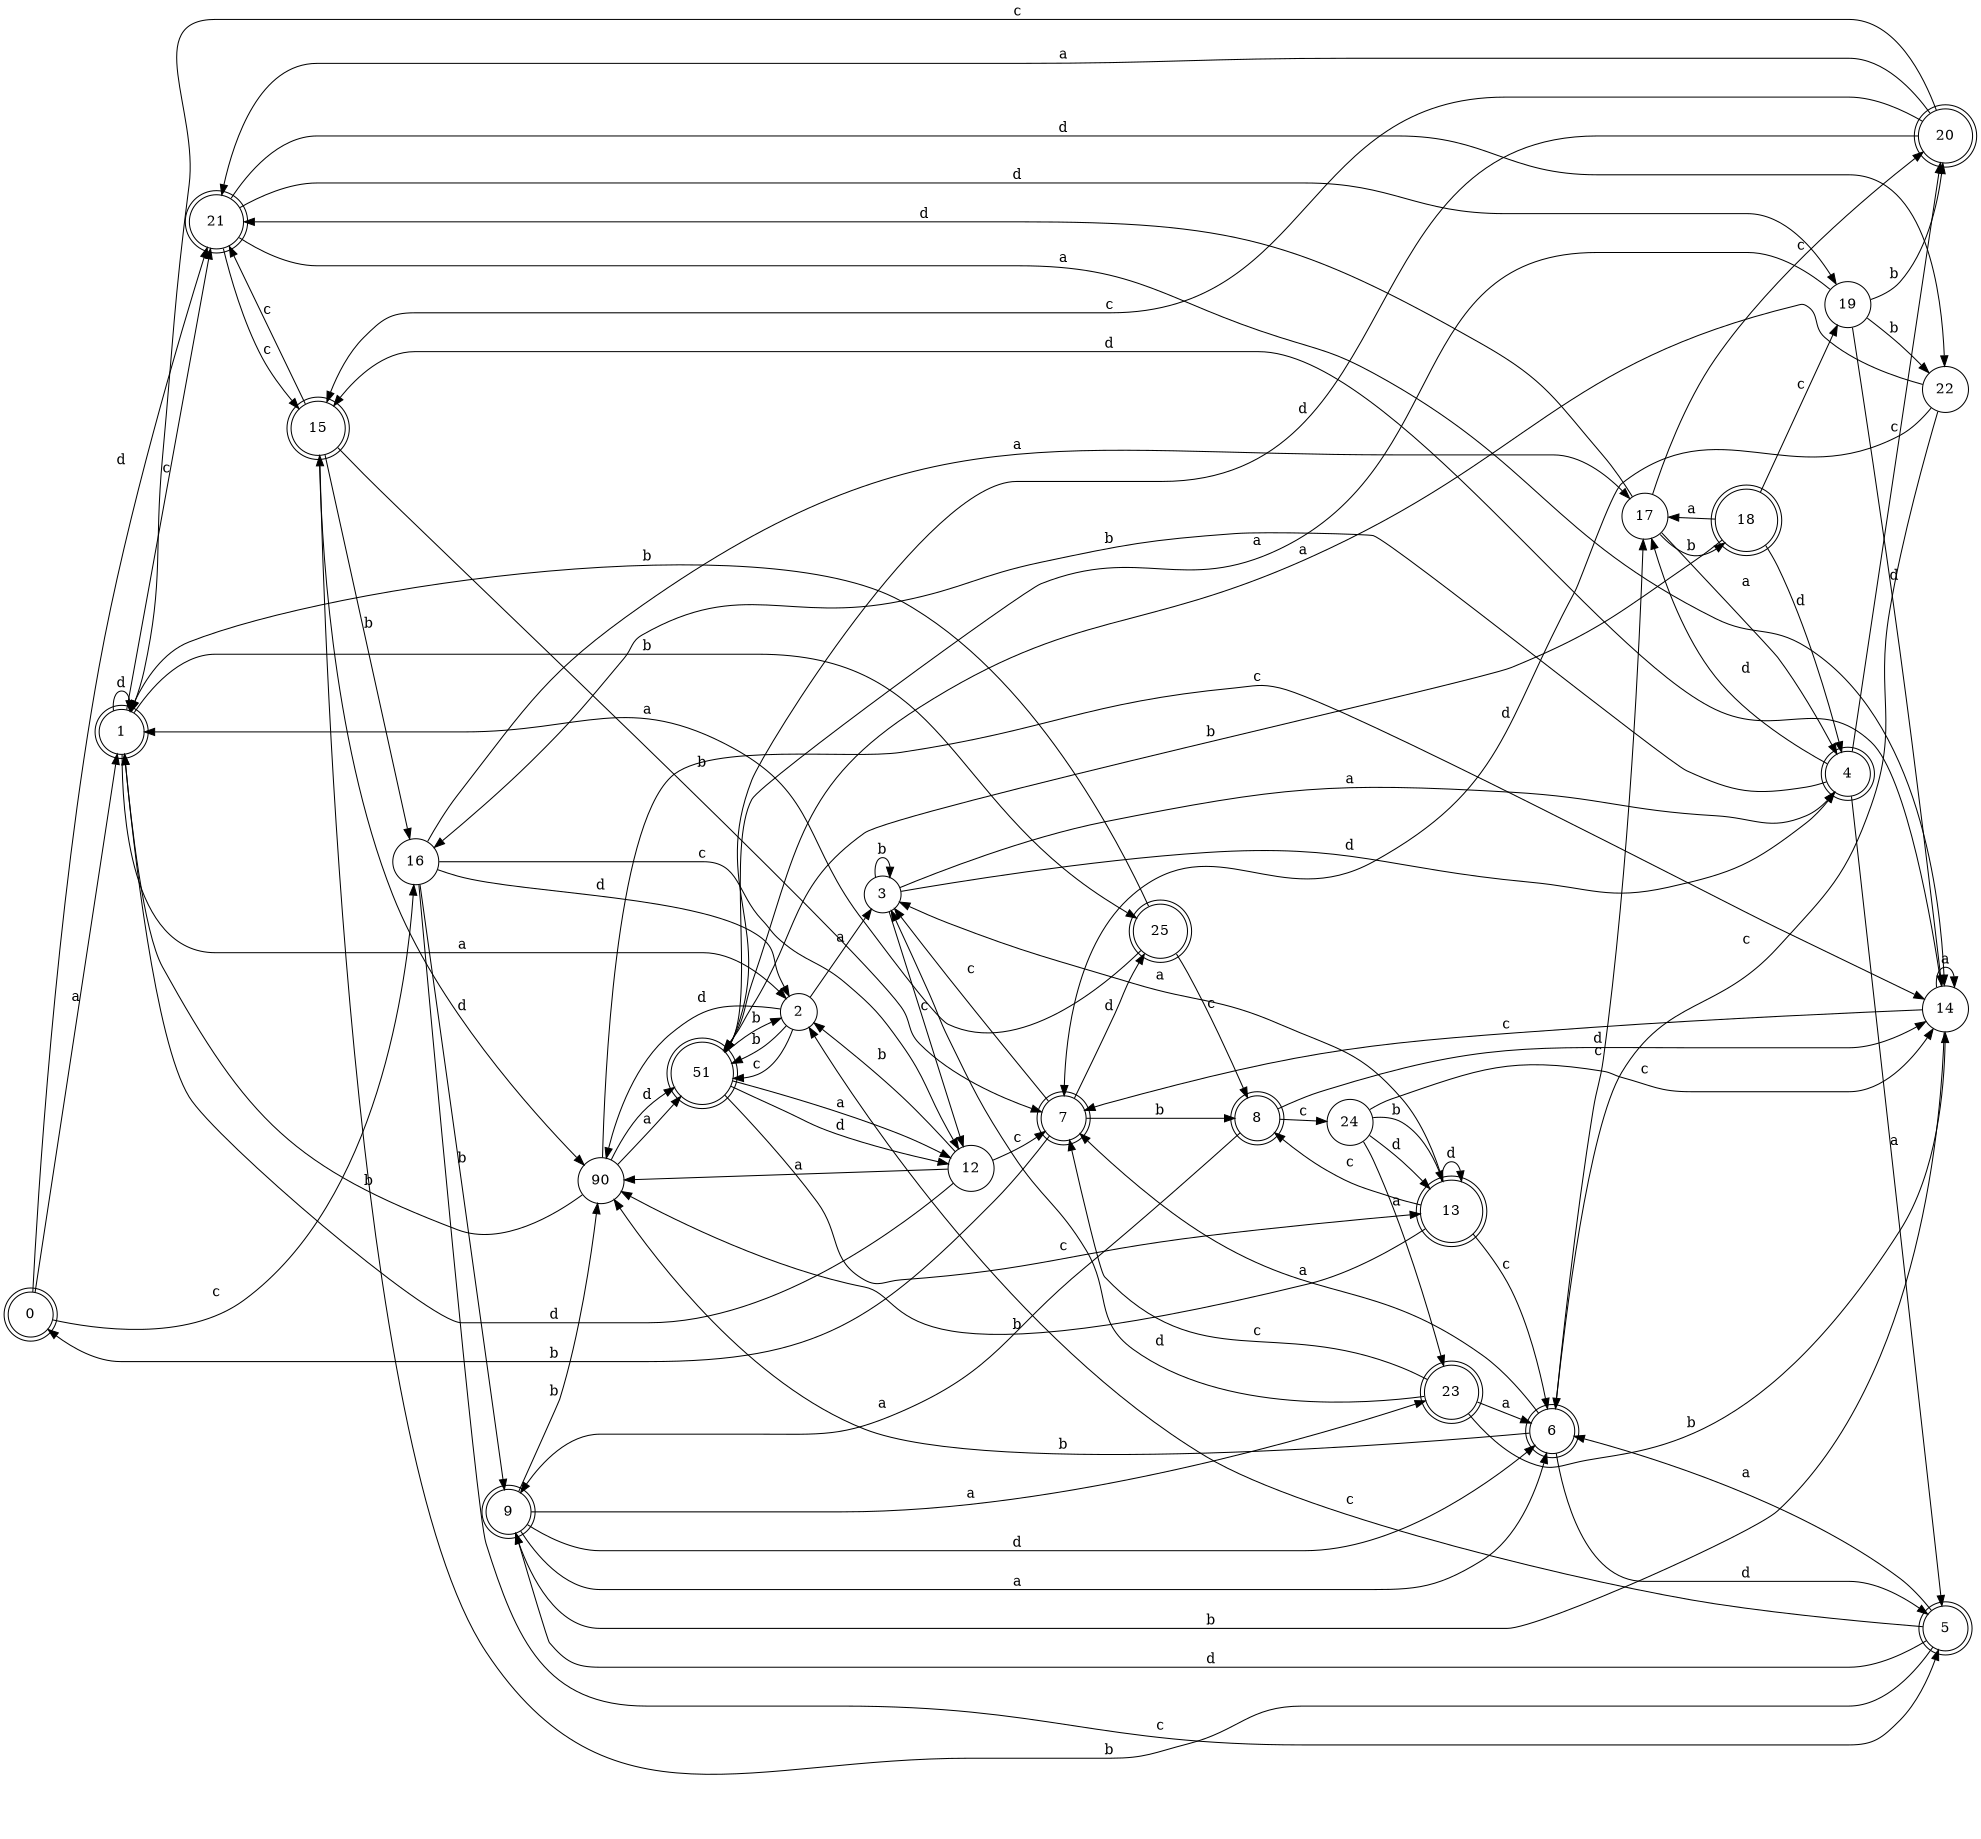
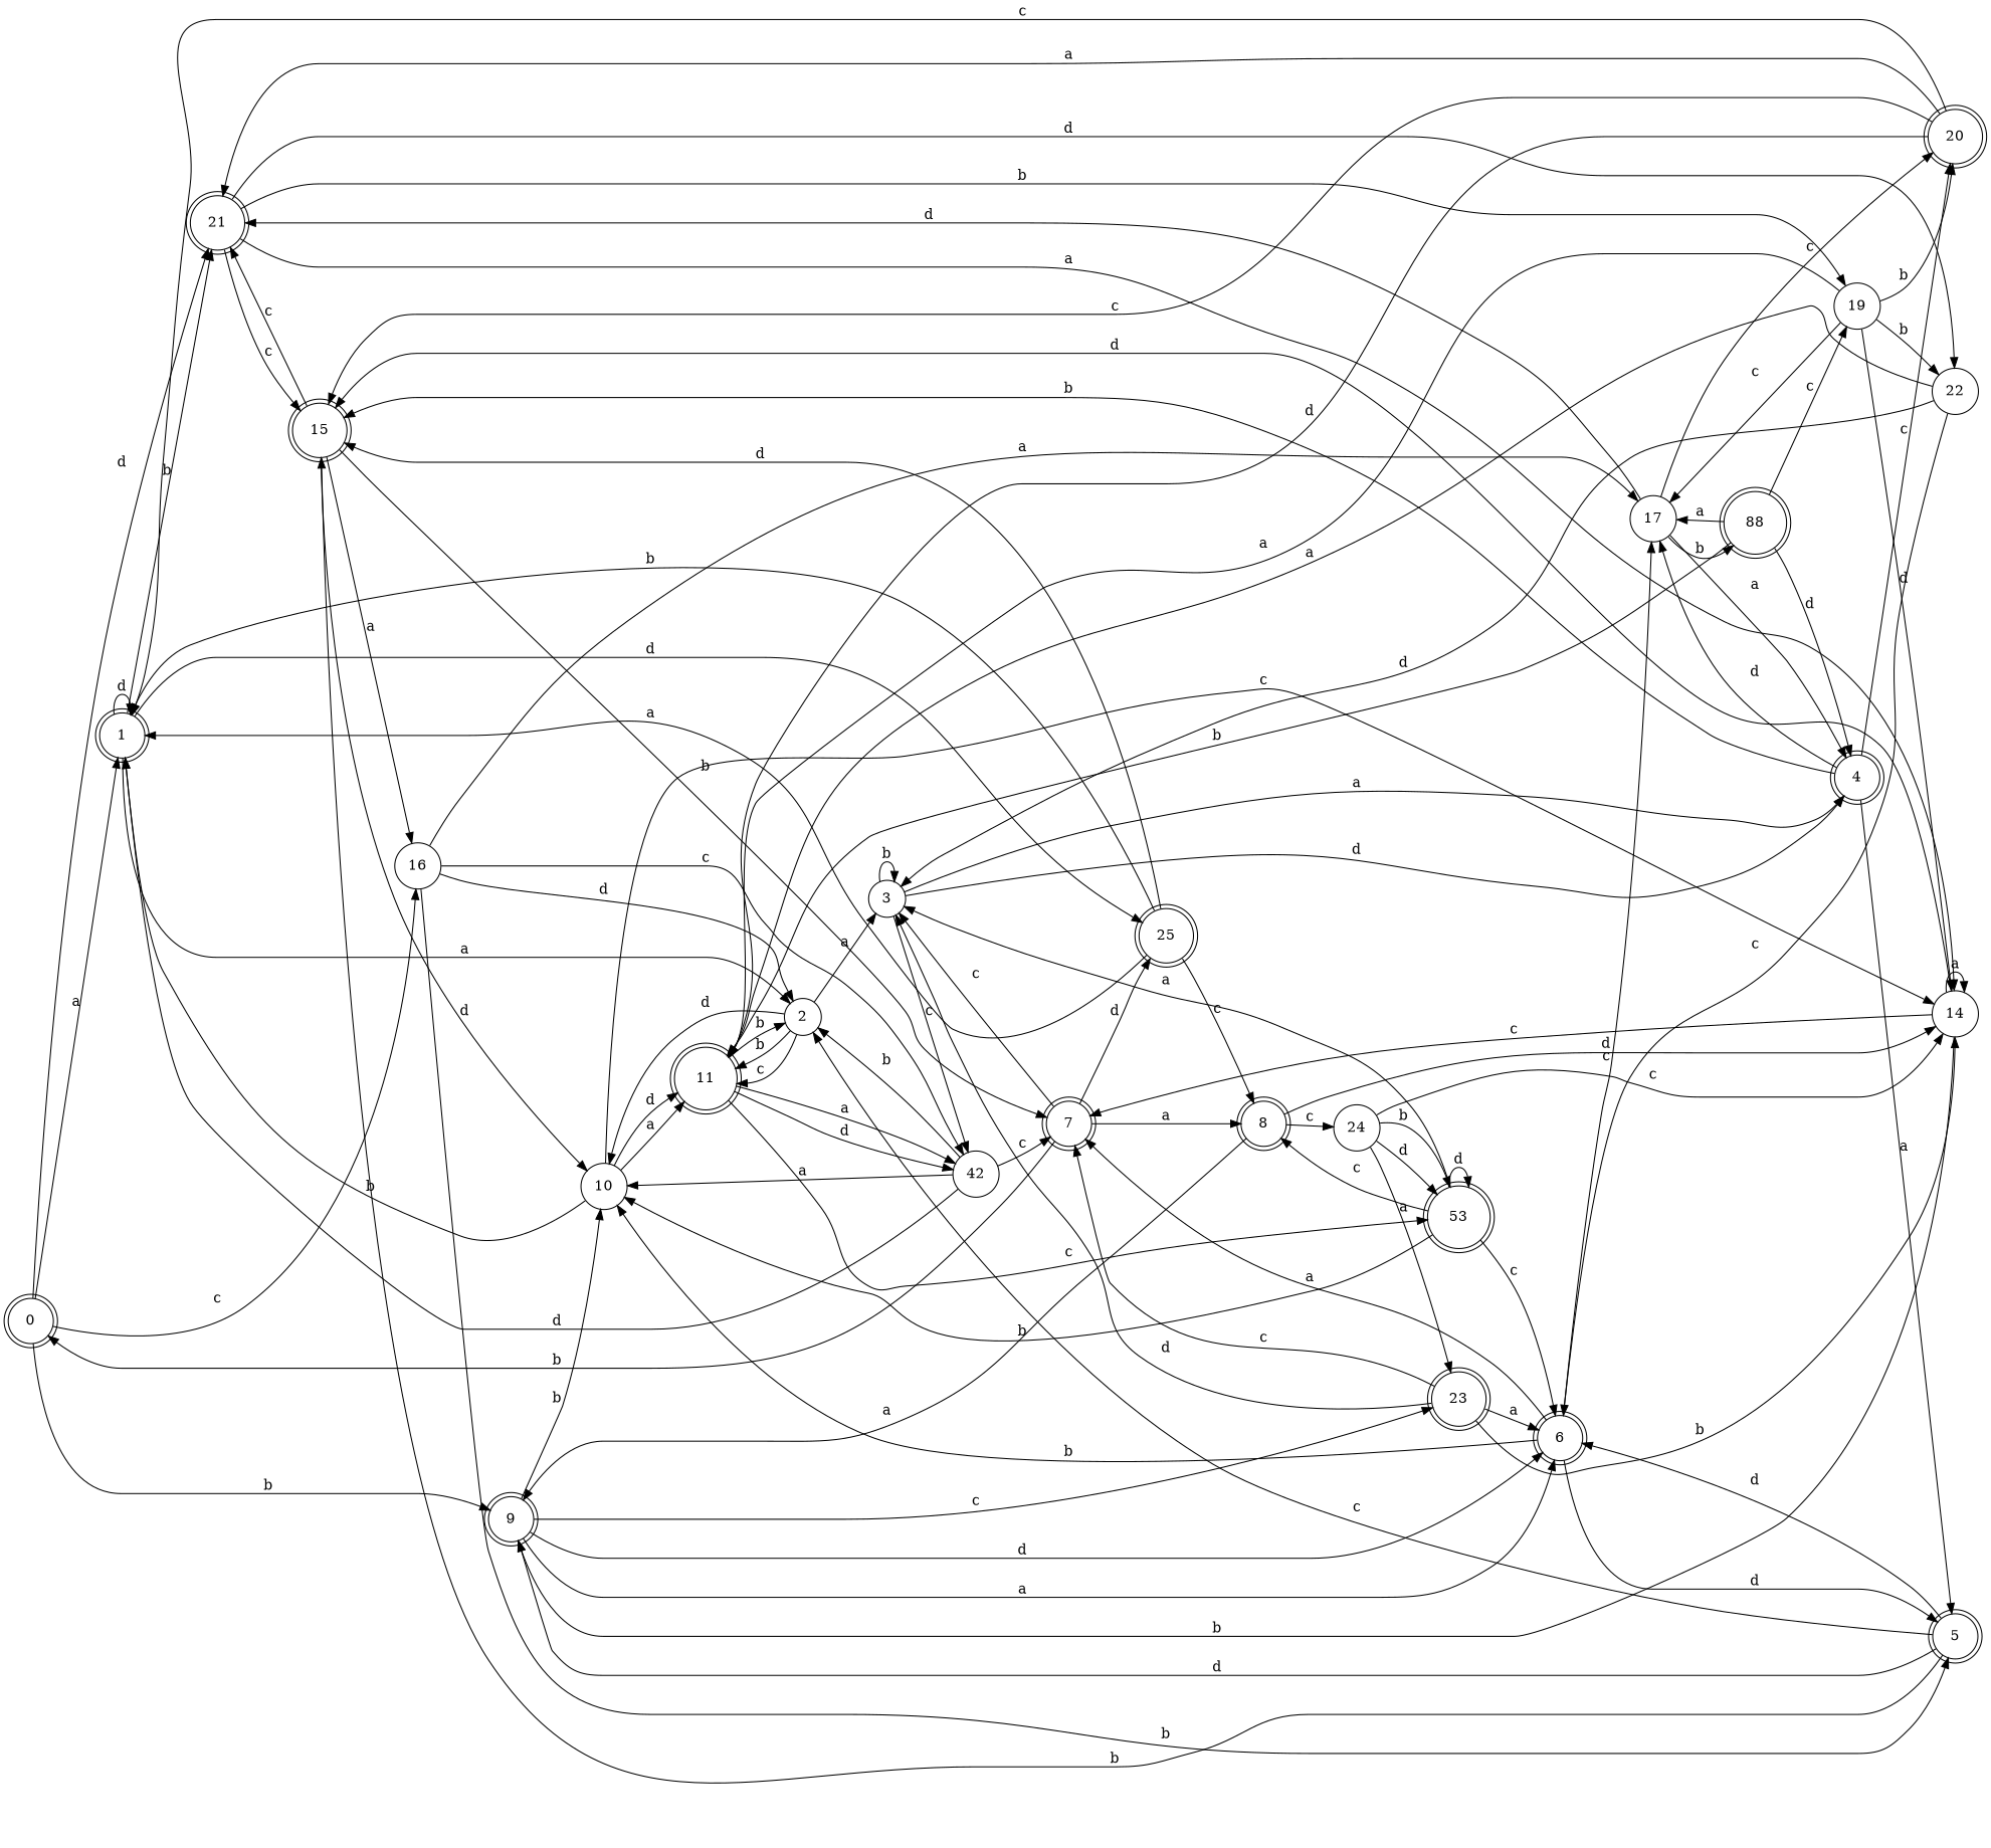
  digraph {
    rankdir=LR
    node [color=black fillcolor=white shape=doublecircle style="rounded,filled"]
    n1 [label=0]
    n2 [label=1]
    n3 [label=9]
    n4 [label=16 shape=circle style=filled]
    n5 [label=21]
    n6 [label=2 shape=circle style=filled]
    n7 [label=25]
-   n8 [label=90 shape=circle style=filled]
+   n8 [label=10 shape=circle style=filled]
    n9 [label=6]
    n10 [label=23]
-   n11 [label=12 shape=circle style=filled]
+   n11 [label=42 shape=circle style=filled]
    n12 [label=5]
    n13 [label=17 shape=circle style=filled]
    n14 [label=15]
    n15 [label=14 shape=circle style=filled]
    n16 [label=19 shape=circle style=filled]
    n17 [label=22 shape=circle style=filled]
    n18 [label=3 shape=circle style=filled]
-   n19 [label=51]
+   n19 [label=11]
    n20 [label=8]
    n21 [label=4]
-   n22 [label=13]
+   n22 [label=53]
    n23 [label=20]
    n24 [label=7]
-   n25 [label=18]
+   n25 [label=88]
    n26 [label=24 shape=circle style=filled]
    n1 -> n2 [label=a]
-   n4 -> n3 [label=b]
+   n1 -> n3 [label=b]
    n1 -> n4 [label=c]
    n1 -> n5 [label=d]
    n2 -> n2 [label=d]
-   n2 -> n5 [label=c]
+   n2 -> n5 [label=b]
    n2 -> n6 [label=a]
-   n2 -> n7 [label=b]
+   n2 -> n7 [label=d]
    n3 -> n8 [label=b]
    n3 -> n9 [label=a]
    n3 -> n9 [label=d]
-   n3 -> n10 [label=a]
+   n3 -> n10 [label=c]
    n4 -> n6 [label=d]
    n4 -> n11 [label=c]
-   n4 -> n12 [label=c]
+   n4 -> n12 [label=b]
    n4 -> n13 [label=a]
    n5 -> n14 [label=c]
    n5 -> n15 [label=a]
-   n5 -> n16 [label=d]
+   n5 -> n16 [label=b]
    n5 -> n17 [label=d]
    n6 -> n8 [label=d]
    n6 -> n18 [label=a]
    n6 -> n19 [label=b]
    n6 -> n19 [label=c]
    n7 -> n2 [label=a]
    n7 -> n2 [label=b]
+   n7 -> n14 [label=d]
    n7 -> n20 [label=c]
    n8 -> n2 [label=b]
    n8 -> n15 [label=c]
    n8 -> n19 [label=a]
    n8 -> n19 [label=d]
    n9 -> n8 [label=b]
    n9 -> n12 [label=d]
    n9 -> n13 [label=c]
    n9 -> n24 [label=a]
    n10 -> n9 [label=a]
    n10 -> n15 [label=b]
    n10 -> n18 [label=d]
    n10 -> n24 [label=c]
    n11 -> n2 [label=d]
    n11 -> n6 [label=b]
    n11 -> n8 [label=a]
    n11 -> n24 [label=c]
    n12 -> n3 [label=d]
    n12 -> n6 [label=c]
-   n12 -> n9 [label=a]
+   n12 -> n9 [label=d]
    n12 -> n14 [label=b]
    n13 -> n5 [label=d]
    n13 -> n21 [label=a]
    n13 -> n23 [label=c]
    n13 -> n25 [label=b]
-   n14 -> n4 [label=b]
+   n14 -> n4 [label=a]
    n14 -> n5 [label=c]
    n14 -> n8 [label=d]
    n14 -> n24 [label=b]
    n15 -> n3 [label=b]
    n15 -> n14 [label=d]
    n15 -> n15 [label=a]
    n15 -> n24 [label=c]
+   n16 -> n13 [label=c]
    n16 -> n15 [label=d]
    n16 -> n17 [label=b]
    n16 -> n19 [label=a]
    n16 -> n23 [label=b]
    n17 -> n9 [label=c]
-   n17 -> n24 [label=d]
+   n17 -> n18 [label=d]
    n17 -> n19 [label=a]
    n18 -> n11 [label=c]
    n18 -> n18 [label=b]
    n18 -> n21 [label=a]
    n18 -> n21 [label=d]
    n19 -> n6 [label=b]
    n19 -> n11 [label=a]
    n19 -> n11 [label=d]
    n19 -> n22 [label=c]
    n20 -> n3 [label=a]
    n20 -> n15 [label=d]
    n20 -> n26 [label=c]
    n21 -> n12 [label=a]
    n21 -> n13 [label=d]
-   n21 -> n4 [label=b]
+   n21 -> n14 [label=b]
    n21 -> n23 [label=c]
    n22 -> n8 [label=b]
    n22 -> n9 [label=c]
    n22 -> n18 [label=a]
    n22 -> n20 [label=c]
    n22 -> n22 [label=d]
    n23 -> n2 [label=c]
    n23 -> n5 [label=a]
    n23 -> n14 [label=c]
    n23 -> n19 [label=d]
    n24 -> n1 [label=b]
    n24 -> n7 [label=d]
    n24 -> n18 [label=c]
-   n24 -> n20 [label=b]
+   n24 -> n20 [label=a]
    n25 -> n13 [label=a]
    n25 -> n16 [label=c]
    n25 -> n19 [label=b]
    n25 -> n21 [label=d]
    n26 -> n10 [label=a]
    n26 -> n15 [label=c]
    n26 -> n22 [label=b]
    n26 -> n22 [label=d]
  }
